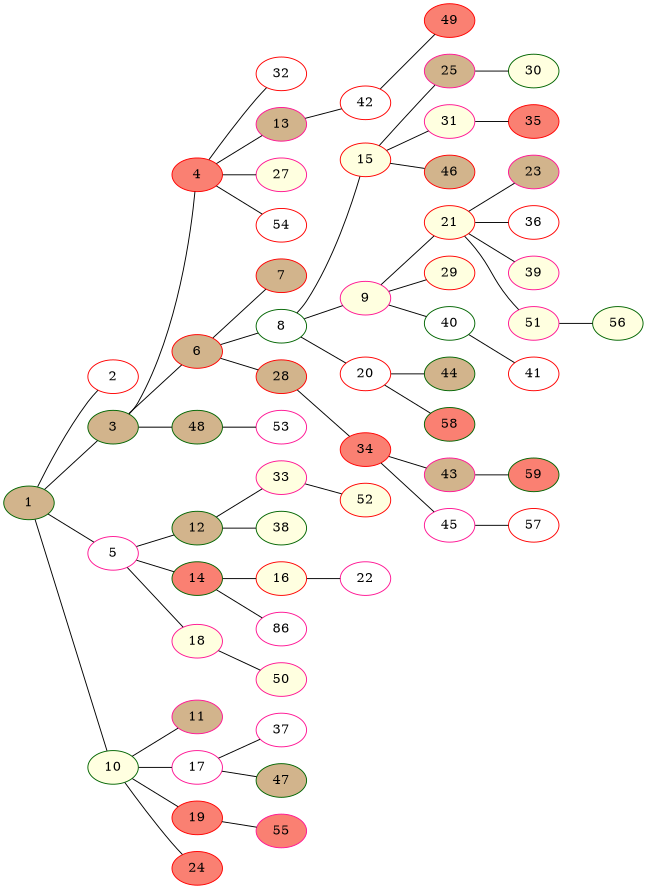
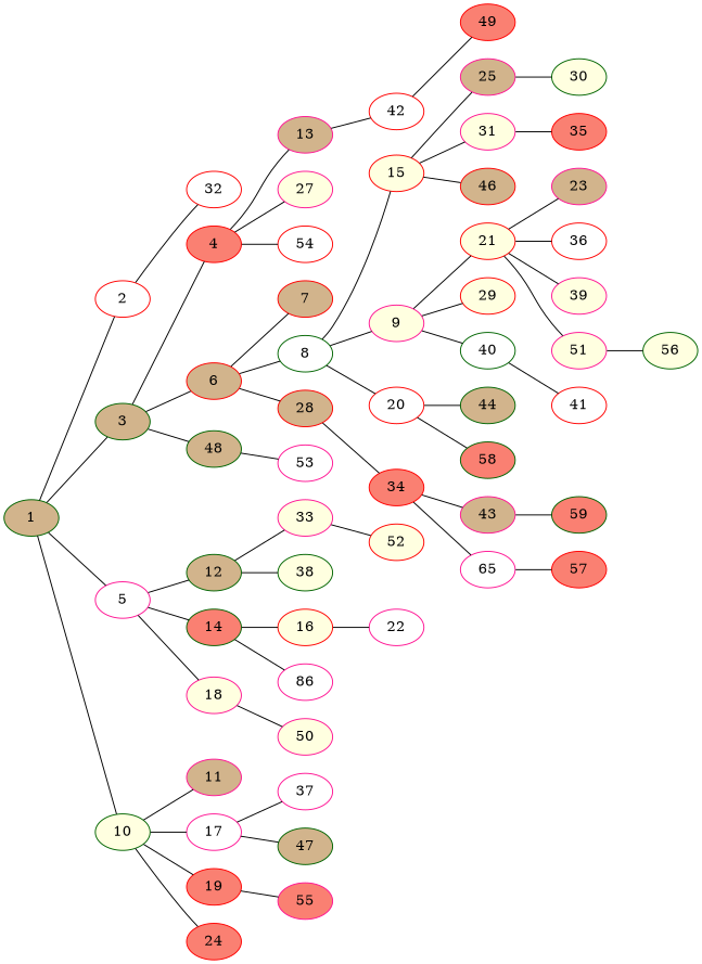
  graph {
    rankdir=LR
    node [color=red fillcolor=lightyellow style=filled]
    1 [color=darkgreen fillcolor=tan]
    2 [fillcolor=white]
    3 [color=darkgreen fillcolor=tan]
    5 [color=deeppink fillcolor=white]
    10 [color=darkgreen]
    32 [fillcolor=white]
    4 [fillcolor=salmon]
    6 [fillcolor=tan]
    48 [color=darkgreen fillcolor=tan]
    12 [color=darkgreen fillcolor=tan]
    14 [color=darkgreen fillcolor=salmon]
    18 [color=deeppink]
    11 [color=deeppink fillcolor=tan]
    17 [color=deeppink fillcolor=white]
    19 [fillcolor=salmon]
    24 [fillcolor=salmon]
    13 [color=deeppink fillcolor=tan]
    27 [color=deeppink]
    54 [fillcolor=white]
    7 [fillcolor=tan]
    8 [color=darkgreen fillcolor=white]
    28 [fillcolor=tan]
    53 [color=deeppink fillcolor=white]
    42 [fillcolor=white]
    33 [color=deeppink]
    38 [color=darkgreen]
    16
    n28 [color=deeppink fillcolor=white label=86]
    50 [color=deeppink]
    15
    9 [color=deeppink]
    20 [fillcolor=white]
    34 [fillcolor=salmon]
    25 [color=deeppink fillcolor=tan]
    31 [color=deeppink]
    46 [fillcolor=tan]
    21
    29
    40 [color=darkgreen fillcolor=white]
    44 [color=darkgreen fillcolor=tan]
    58 [color=darkgreen fillcolor=salmon]
    23 [color=deeppink fillcolor=tan]
    36 [fillcolor=white]
    39 [color=deeppink]
    51 [color=deeppink]
    41 [fillcolor=white]
    37 [color=deeppink fillcolor=white]
    47 [color=darkgreen fillcolor=tan]
    55 [color=deeppink fillcolor=salmon]
    52
    49 [fillcolor=salmon]
    22 [color=deeppink fillcolor=white]
    30 [color=darkgreen]
    35 [fillcolor=salmon]
    56 [color=darkgreen]
    43 [color=deeppink fillcolor=tan]
-   45 [color=deeppink fillcolor=white]
+   45 [color=deeppink fillcolor=white label=65]
    59 [color=darkgreen fillcolor=salmon]
-   57 [fillcolor=white]
+   57 [fillcolor=salmon]
    1 -- 2
    1 -- 3
    1 -- 5
    1 -- 10
-   4 -- 32
+   2 -- 32
    3 -- 4
    3 -- 6
    3 -- 48
    5 -- 12
    5 -- 14
    5 -- 18
    10 -- 11
    10 -- 17
    10 -- 19
    10 -- 24
    4 -- 13
    4 -- 27
    4 -- 54
    6 -- 7
    6 -- 8
    6 -- 28
    48 -- 53
    12 -- 33
    12 -- 38
    14 -- 16
    14 -- n28
    18 -- 50
    17 -- 37
    17 -- 47
    19 -- 55
    13 -- 42
    8 -- 15
    8 -- 9
    8 -- 20
    28 -- 34
    42 -- 49
    33 -- 52
    16 -- 22
    15 -- 25
    15 -- 31
    15 -- 46
    9 -- 21
    9 -- 29
    9 -- 40
    20 -- 44
    20 -- 58
    34 -- 43
    34 -- 45
    25 -- 30
    31 -- 35
    21 -- 23
    21 -- 36
    21 -- 39
    21 -- 51
    40 -- 41
    51 -- 56
    43 -- 59
    45 -- 57
  }
